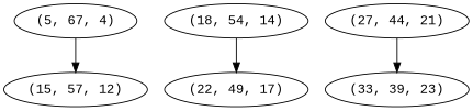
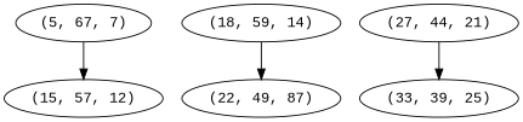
  digraph {
    fontname="Liberation Mono"
    node [fontname="Liberation Mono"]
    edge [fontname="Liberation Mono"]
-   "(5, 67, 4)"
+   "(5, 67, 4)" [label="(5, 67, 7)"]
    "(15, 57, 12)"
-   "(18, 54, 14)"
-   "(22, 49, 17)"
+   "(18, 54, 14)" [label="(18, 59, 14)"]
+   "(22, 49, 17)" [label="(22, 49, 87)"]
    "(27, 44, 21)"
-   "(33, 39, 23)"
+   "(33, 39, 23)" [label="(33, 39, 25)"]
    "(5, 67, 4)" -> "(15, 57, 12)"
    "(18, 54, 14)" -> "(22, 49, 17)"
    "(27, 44, 21)" -> "(33, 39, 23)"
  }
